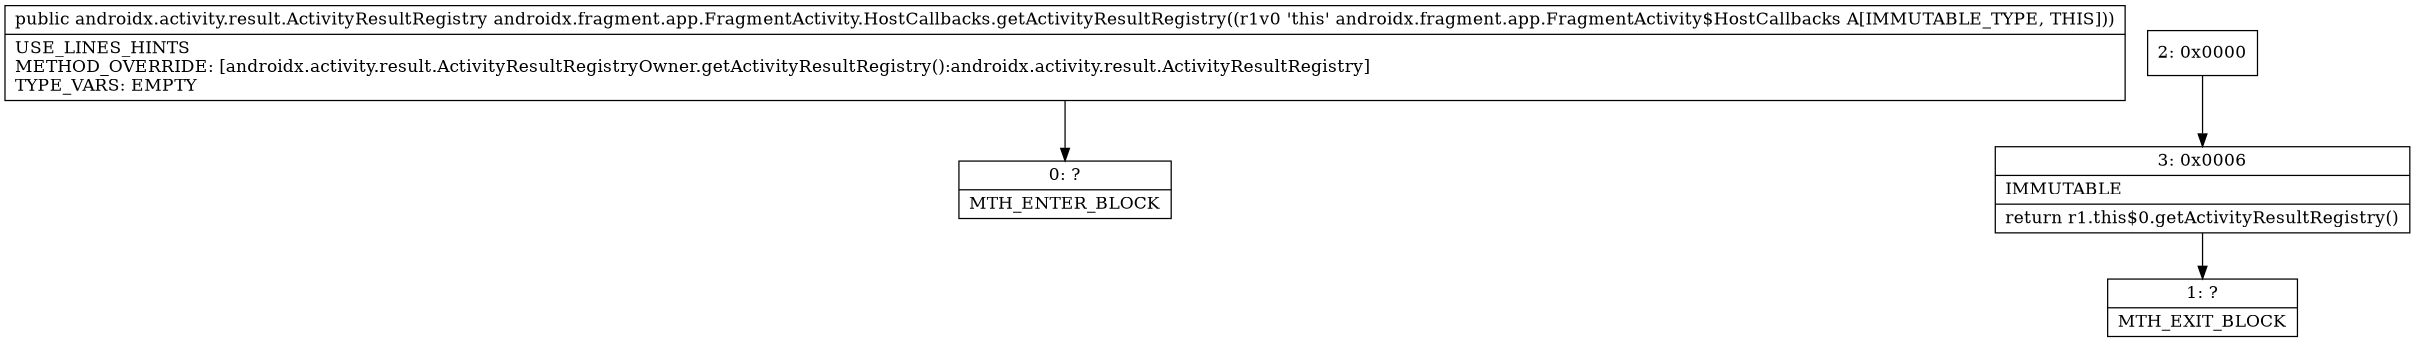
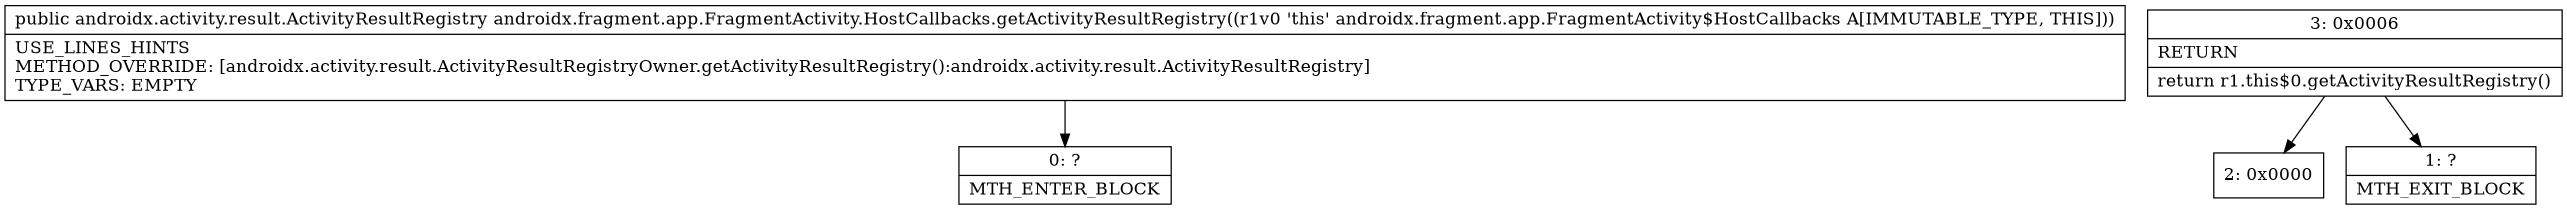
  digraph {
    node [shape=record]
    n1 [label="{0\:\ ?|MTH_ENTER_BLOCK\l}"]
    n2 [label="{2\:\ 0x0000}"]
-   n3 [label="{3\:\ 0x0006|IMMUTABLE\l|return r1.this$0.getActivityResultRegistry()\l}"]
+   n3 [label="{3\:\ 0x0006|RETURN\l|return r1.this$0.getActivityResultRegistry()\l}"]
    n4 [label="{1\:\ ?|MTH_EXIT_BLOCK\l}"]
    n5 [label="{public androidx.activity.result.ActivityResultRegistry androidx.fragment.app.FragmentActivity.HostCallbacks.getActivityResultRegistry((r1v0 'this' androidx.fragment.app.FragmentActivity$HostCallbacks A[IMMUTABLE_TYPE, THIS]))  | USE_LINES_HINTS\lMETHOD_OVERRIDE: [androidx.activity.result.ActivityResultRegistryOwner.getActivityResultRegistry():androidx.activity.result.ActivityResultRegistry]\lTYPE_VARS: EMPTY\l}"]
-   n2 -> n3
+   n3 -> n2
    n3 -> n4
    n5 -> n1
  }
